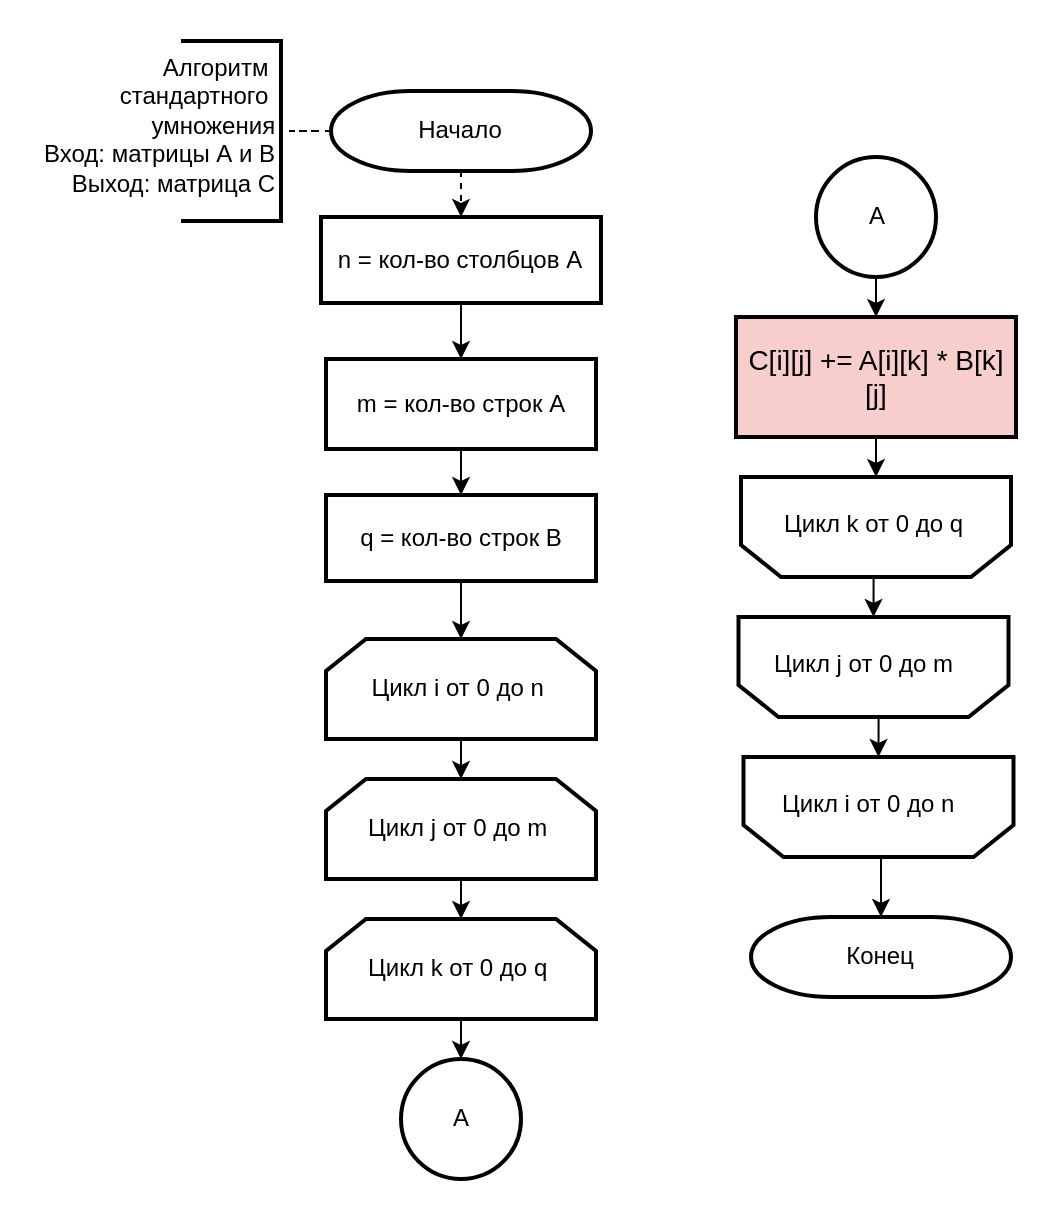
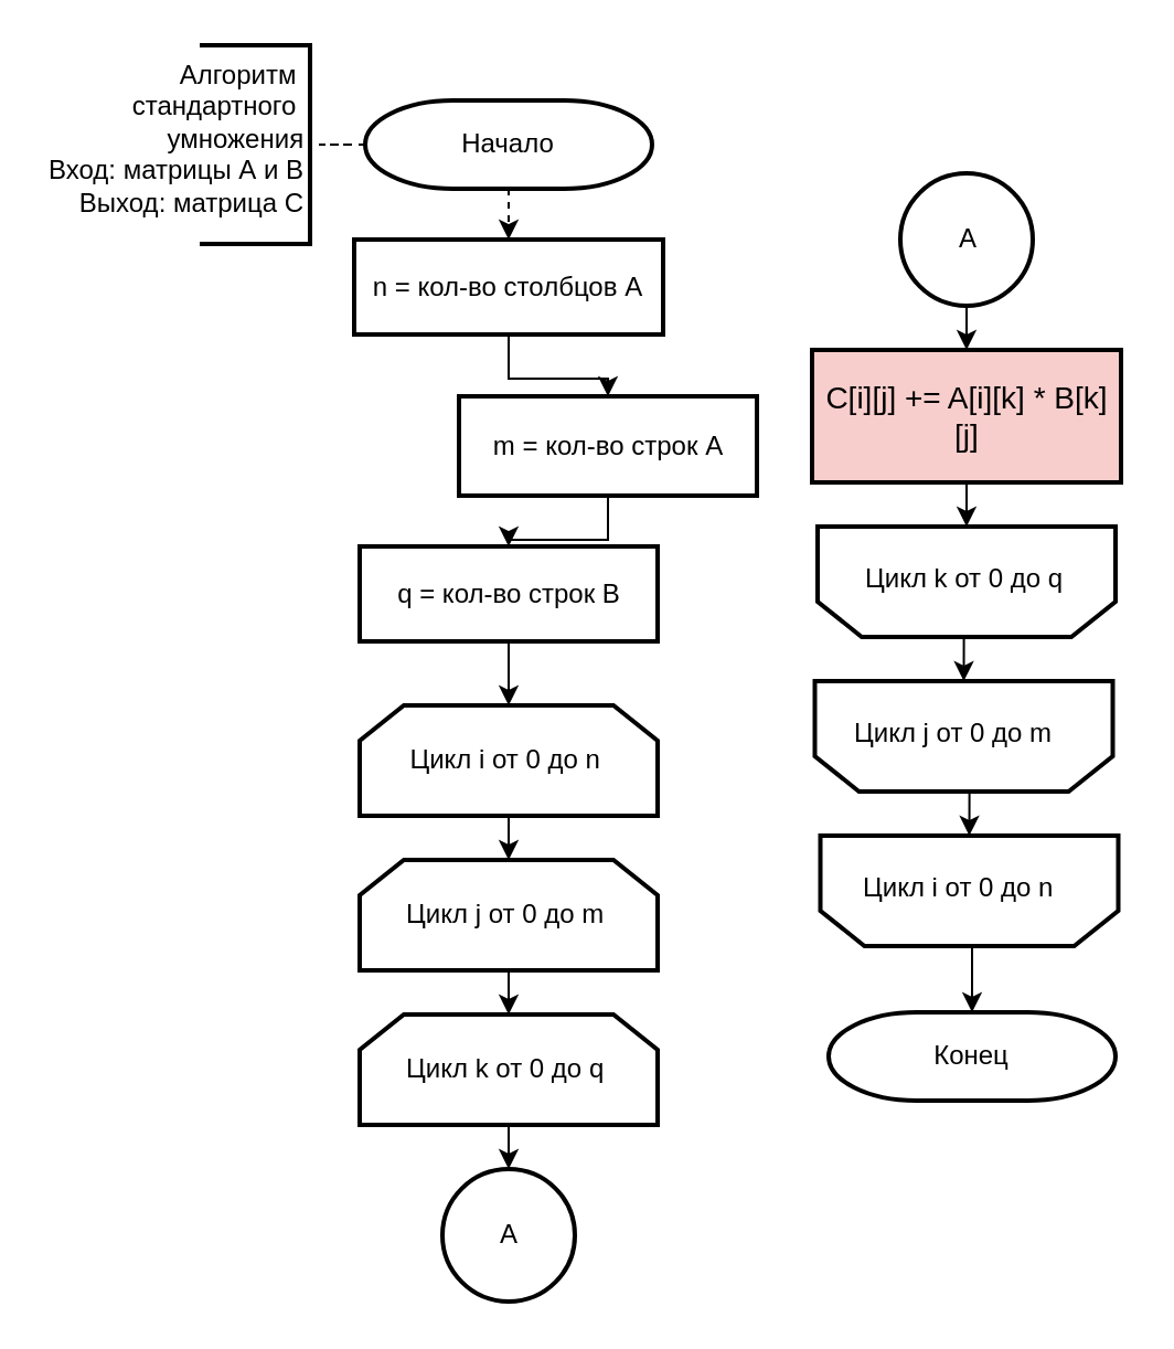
  <mxCell id="0" />
  <mxCell id="1" parent="0" />
  <mxCell id="2" style="edgeStyle=orthogonalEdgeStyle;rounded=0;orthogonalLoop=1;jettySize=auto;html=1;exitX=0;exitY=0.5;exitDx=0;exitDy=0;exitPerimeter=0;dashed=1;endArrow=none;endFill=0;" parent="1" source="4" target="31" edge="1"><mxGeometry relative="1" as="geometry" /></mxCell>
  <mxCell id="3" style="edgeStyle=orthogonalEdgeStyle;rounded=0;orthogonalLoop=1;jettySize=auto;html=1;exitX=0.5;exitY=1;exitDx=0;exitDy=0;exitPerimeter=0;entryX=0.5;entryY=0;entryDx=0;entryDy=0;endArrow=classic;endFill=1;dashed=1;" parent="1" source="4" target="6" edge="1"><mxGeometry relative="1" as="geometry" /></mxCell>
  <mxCell id="4" value="Начало" style="strokeWidth=2;html=1;shape=mxgraph.flowchart.terminator;whiteSpace=wrap;" parent="1" vertex="1"><mxGeometry x="165" y="45" width="130" height="40" as="geometry" /></mxCell>
  <mxCell id="5" style="edgeStyle=orthogonalEdgeStyle;rounded=0;orthogonalLoop=1;jettySize=auto;html=1;entryX=0.5;entryY=0;entryDx=0;entryDy=0;" edge="1" parent="1" source="6" target="38"><mxGeometry relative="1" as="geometry" /></mxCell>
  <mxCell id="6" value="n = кол-во столбцов A" style="rounded=0;whiteSpace=wrap;html=1;strokeWidth=2;" parent="1" vertex="1"><mxGeometry x="160" y="108" width="140" height="43" as="geometry" /></mxCell>
  <mxCell id="7" style="edgeStyle=orthogonalEdgeStyle;rounded=0;orthogonalLoop=1;jettySize=auto;html=1;exitX=0.5;exitY=1;exitDx=0;exitDy=0;entryX=0.5;entryY=0;entryDx=0;entryDy=0;endArrow=classic;endFill=1;" parent="1" source="8" target="10" edge="1"><mxGeometry relative="1" as="geometry" /></mxCell>
  <mxCell id="8" value="Цикл i от 0 до n&amp;nbsp;" style="shape=loopLimit;whiteSpace=wrap;html=1;strokeWidth=2;" parent="1" vertex="1"><mxGeometry x="162.5" y="319" width="135" height="50" as="geometry" /></mxCell>
  <mxCell id="9" style="edgeStyle=orthogonalEdgeStyle;rounded=0;orthogonalLoop=1;jettySize=auto;html=1;exitX=0.5;exitY=1;exitDx=0;exitDy=0;entryX=0.5;entryY=0;entryDx=0;entryDy=0;endArrow=classic;endFill=1;" parent="1" source="10" target="12" edge="1"><mxGeometry relative="1" as="geometry" /></mxCell>
  <mxCell id="10" value="Цикл j от 0 до m&amp;nbsp;" style="shape=loopLimit;whiteSpace=wrap;html=1;strokeWidth=2;" parent="1" vertex="1"><mxGeometry x="162.5" y="389" width="135" height="50" as="geometry" /></mxCell>
  <mxCell id="11" style="edgeStyle=orthogonalEdgeStyle;rounded=0;orthogonalLoop=1;jettySize=auto;html=1;exitX=0.5;exitY=1;exitDx=0;exitDy=0;entryX=0.5;entryY=0;entryDx=0;entryDy=0;entryPerimeter=0;endArrow=classic;endFill=1;" parent="1" source="12" target="14" edge="1"><mxGeometry relative="1" as="geometry" /></mxCell>
  <mxCell id="12" value="Цикл k от 0 до q&amp;nbsp;" style="shape=loopLimit;whiteSpace=wrap;html=1;strokeWidth=2;" parent="1" vertex="1"><mxGeometry x="162.5" y="459" width="135" height="50" as="geometry" /></mxCell>
  <mxCell id="13" value="" style="group" parent="1" vertex="1" connectable="0"><mxGeometry x="200" y="529" width="60" height="60" as="geometry" /></mxCell>
  <mxCell id="14" value="" style="verticalLabelPosition=bottom;verticalAlign=top;html=1;shape=mxgraph.flowchart.on-page_reference;strokeWidth=2;" parent="13" vertex="1"><mxGeometry width="60" height="60" as="geometry" /></mxCell>
  <mxCell id="15" value="A" style="text;html=1;align=center;verticalAlign=middle;resizable=0;points=[];autosize=1;" parent="13" vertex="1"><mxGeometry x="20" y="20" width="20" height="20" as="geometry" /></mxCell>
  <mxCell id="16" value="" style="group" parent="1" vertex="1" connectable="0"><mxGeometry x="407.5" y="78" width="60" height="60" as="geometry" /></mxCell>
  <mxCell id="17" value="" style="verticalLabelPosition=bottom;verticalAlign=top;html=1;shape=mxgraph.flowchart.on-page_reference;strokeWidth=2;" parent="16" vertex="1"><mxGeometry width="60" height="60" as="geometry" /></mxCell>
  <mxCell id="18" value="A" style="text;html=1;align=center;verticalAlign=middle;resizable=0;points=[];autosize=1;" parent="16" vertex="1"><mxGeometry x="20" y="20" width="20" height="20" as="geometry" /></mxCell>
  <mxCell id="19" style="edgeStyle=orthogonalEdgeStyle;rounded=0;orthogonalLoop=1;jettySize=auto;html=1;exitX=0.5;exitY=1;exitDx=0;exitDy=0;entryX=0.5;entryY=1;entryDx=0;entryDy=0;endArrow=classic;endFill=1;" parent="1" source="20" target="28" edge="1"><mxGeometry relative="1" as="geometry" /></mxCell>
  <mxCell id="20" value="&lt;font style=&quot;font-size: 14px&quot;&gt;C[i][j] += A[i][k] * B[k][j]&lt;/font&gt;" style="rounded=0;whiteSpace=wrap;html=1;strokeWidth=2;fillColor=#f8cecc;" parent="1" vertex="1"><mxGeometry x="367.5" y="158" width="140" height="60" as="geometry" /></mxCell>
  <mxCell id="21" value="" style="group" parent="1" vertex="1" connectable="0"><mxGeometry x="371.25" y="378" width="137.5" height="50" as="geometry" /></mxCell>
  <mxCell id="22" value="" style="shape=loopLimit;whiteSpace=wrap;html=1;strokeWidth=2;rotation=-180;" parent="21" vertex="1"><mxGeometry width="135" height="50" as="geometry" /></mxCell>
  <mxCell id="23" value="&lt;span style=&quot;color: rgb(0, 0, 0); font-family: helvetica; font-size: 12px; font-style: normal; font-weight: 400; letter-spacing: normal; text-align: center; text-indent: 0px; text-transform: none; word-spacing: 0px; background-color: rgb(255, 255, 255); display: inline; float: none;&quot;&gt;Цикл i от 0 до n&amp;nbsp;&lt;/span&gt;" style="text;whiteSpace=wrap;html=1;" parent="21" vertex="1"><mxGeometry x="17.5" y="10" width="120" height="30" as="geometry" /></mxCell>
  <mxCell id="24" value="" style="group" parent="1" vertex="1" connectable="0"><mxGeometry x="367.5" y="308" width="140" height="50" as="geometry" /></mxCell>
  <mxCell id="25" value="" style="shape=loopLimit;whiteSpace=wrap;html=1;strokeWidth=2;rotation=-180;" parent="24" vertex="1"><mxGeometry x="1.25" width="135" height="50" as="geometry" /></mxCell>
  <mxCell id="26" value="&lt;span style=&quot;color: rgb(0, 0, 0); font-family: helvetica; font-size: 12px; font-style: normal; font-weight: 400; letter-spacing: normal; text-align: center; text-indent: 0px; text-transform: none; word-spacing: 0px; background-color: rgb(255, 255, 255); display: inline; float: none;&quot;&gt;Цикл j от 0 до m&amp;nbsp;&lt;/span&gt;" style="text;whiteSpace=wrap;html=1;" parent="24" vertex="1"><mxGeometry x="17" y="10" width="120" height="30" as="geometry" /></mxCell>
  <mxCell id="27" value="" style="group" parent="1" vertex="1" connectable="0"><mxGeometry x="370" y="238" width="140" height="50" as="geometry" /></mxCell>
  <mxCell id="28" value="" style="shape=loopLimit;whiteSpace=wrap;html=1;strokeWidth=2;rotation=-180;" parent="27" vertex="1"><mxGeometry width="135" height="50" as="geometry" /></mxCell>
  <mxCell id="29" value="&lt;span style=&quot;color: rgb(0, 0, 0); font-family: helvetica; font-size: 12px; font-style: normal; font-weight: 400; letter-spacing: normal; text-align: center; text-indent: 0px; text-transform: none; word-spacing: 0px; background-color: rgb(255, 255, 255); display: inline; float: none;&quot;&gt;Цикл k от 0 до q&amp;nbsp;&lt;/span&gt;" style="text;whiteSpace=wrap;html=1;" parent="27" vertex="1"><mxGeometry x="20" y="10" width="120" height="30" as="geometry" /></mxCell>
  <mxCell id="30" value="Конец" style="strokeWidth=2;html=1;shape=mxgraph.flowchart.terminator;whiteSpace=wrap;" parent="1" vertex="1"><mxGeometry x="375" y="458" width="130" height="40" as="geometry" /></mxCell>
  <mxCell id="31" value="&lt;div style=&quot;text-align: right&quot;&gt;&lt;br&gt;&lt;/div&gt;" style="strokeWidth=2;html=1;shape=mxgraph.flowchart.annotation_1;align=left;pointerEvents=1;rotation=-180;" parent="1" vertex="1"><mxGeometry x="90" y="20" width="50" height="90" as="geometry" /></mxCell>
  <mxCell id="32" value="&lt;div style=&quot;color: rgb(0 , 0 , 0) ; font-family: &amp;#34;helvetica&amp;#34; ; font-size: 12px ; font-style: normal ; font-weight: 400 ; letter-spacing: normal ; text-indent: 0px ; text-transform: none ; word-spacing: 0px ; text-align: right&quot;&gt;Алгоритм&amp;nbsp;&lt;/div&gt;&lt;div style=&quot;color: rgb(0 , 0 , 0) ; font-family: &amp;#34;helvetica&amp;#34; ; font-size: 12px ; font-style: normal ; font-weight: 400 ; letter-spacing: normal ; text-indent: 0px ; text-transform: none ; word-spacing: 0px ; text-align: right&quot;&gt;стандартного&amp;nbsp;&lt;/div&gt;&lt;div style=&quot;color: rgb(0 , 0 , 0) ; font-family: &amp;#34;helvetica&amp;#34; ; font-size: 12px ; font-style: normal ; font-weight: 400 ; letter-spacing: normal ; text-indent: 0px ; text-transform: none ; word-spacing: 0px ; text-align: right&quot;&gt;умножения&lt;/div&gt;&lt;div style=&quot;color: rgb(0 , 0 , 0) ; font-family: &amp;#34;helvetica&amp;#34; ; font-size: 12px ; font-style: normal ; font-weight: 400 ; letter-spacing: normal ; text-indent: 0px ; text-transform: none ; word-spacing: 0px ; text-align: right&quot;&gt;Вход: матрицы А и В&lt;/div&gt;&lt;div style=&quot;color: rgb(0 , 0 , 0) ; font-family: &amp;#34;helvetica&amp;#34; ; font-size: 12px ; font-style: normal ; font-weight: 400 ; letter-spacing: normal ; text-indent: 0px ; text-transform: none ; word-spacing: 0px ; text-align: right&quot;&gt;Выход: матрица С&lt;/div&gt;" style="text;whiteSpace=wrap;html=1;" parent="1" vertex="1"><mxGeometry x="20" y="20" width="120" height="60" as="geometry" /></mxCell>
  <mxCell id="33" style="edgeStyle=orthogonalEdgeStyle;rounded=0;orthogonalLoop=1;jettySize=auto;html=1;exitX=0.5;exitY=1;exitDx=0;exitDy=0;exitPerimeter=0;entryX=0.5;entryY=0;entryDx=0;entryDy=0;endArrow=classic;endFill=1;" parent="1" source="17" target="20" edge="1"><mxGeometry relative="1" as="geometry" /></mxCell>
  <mxCell id="34" style="edgeStyle=orthogonalEdgeStyle;rounded=0;orthogonalLoop=1;jettySize=auto;html=1;exitX=0.5;exitY=0;exitDx=0;exitDy=0;entryX=0.5;entryY=1;entryDx=0;entryDy=0;endArrow=classic;endFill=1;" parent="1" source="28" target="25" edge="1"><mxGeometry relative="1" as="geometry" /></mxCell>
  <mxCell id="35" style="edgeStyle=orthogonalEdgeStyle;rounded=0;orthogonalLoop=1;jettySize=auto;html=1;exitX=0.5;exitY=0;exitDx=0;exitDy=0;entryX=0.5;entryY=1;entryDx=0;entryDy=0;endArrow=classic;endFill=1;" parent="1" source="25" target="22" edge="1"><mxGeometry relative="1" as="geometry" /></mxCell>
  <mxCell id="36" style="edgeStyle=orthogonalEdgeStyle;rounded=0;orthogonalLoop=1;jettySize=auto;html=1;exitX=0.5;exitY=0;exitDx=0;exitDy=0;entryX=0.5;entryY=0;entryDx=0;entryDy=0;entryPerimeter=0;endArrow=classic;endFill=1;" parent="1" source="22" target="30" edge="1"><mxGeometry relative="1" as="geometry" /></mxCell>
  <mxCell id="37" style="edgeStyle=orthogonalEdgeStyle;rounded=0;orthogonalLoop=1;jettySize=auto;html=1;entryX=0.5;entryY=0;entryDx=0;entryDy=0;" edge="1" parent="1" source="38" target="40"><mxGeometry relative="1" as="geometry" /></mxCell>
- <mxCell id="38" value="m = кол-во строк А" style="rounded=0;whiteSpace=wrap;html=1;strokeWidth=2;" vertex="1" parent="1"><mxGeometry x="162.5" y="179" width="135" height="45" as="geometry" /></mxCell>
+ <mxCell id="38" value="m = кол-во строк А" style="rounded=0;whiteSpace=wrap;html=1;strokeWidth=2;" vertex="1" parent="1"><mxGeometry x="207.5" y="179" width="135" height="45" as="geometry" /></mxCell>
  <mxCell id="39" style="edgeStyle=orthogonalEdgeStyle;rounded=0;orthogonalLoop=1;jettySize=auto;html=1;entryX=0.5;entryY=0;entryDx=0;entryDy=0;" edge="1" parent="1" source="40" target="8"><mxGeometry relative="1" as="geometry" /></mxCell>
  <mxCell id="40" value="q = кол-во строк B" style="rounded=0;whiteSpace=wrap;html=1;strokeWidth=2;" vertex="1" parent="1"><mxGeometry x="162.5" y="247" width="135" height="43" as="geometry" /></mxCell>
